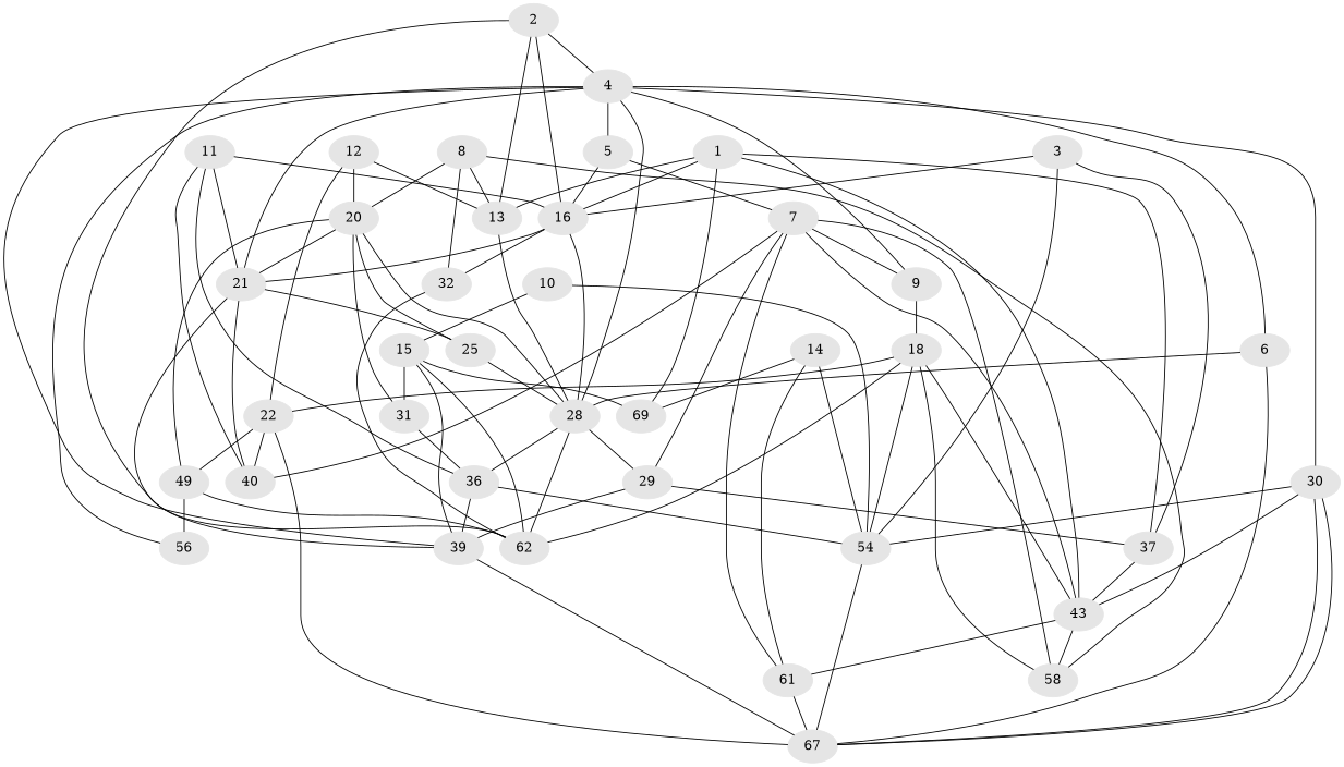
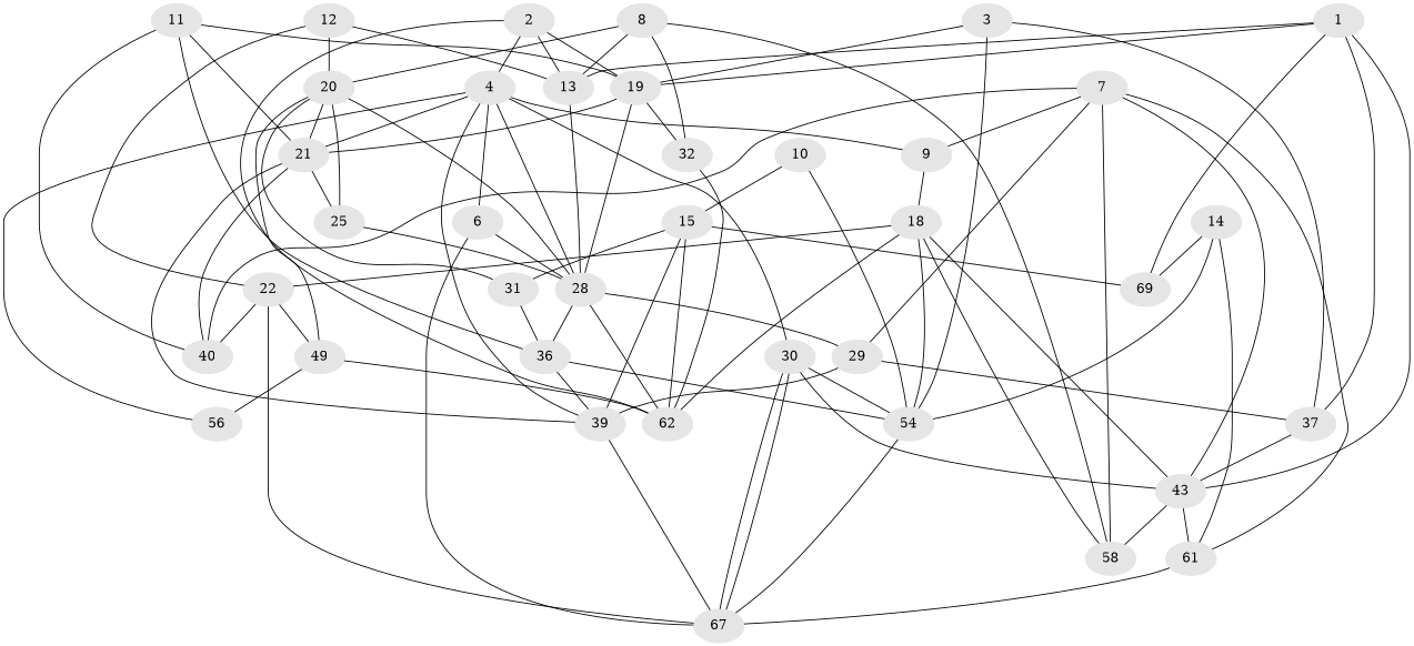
  graph {
    node [color=gray90 style=filled]
    1 [super="+35"]
    13 [super="+44"]
-   19 [super="+57" label=16]
+   19 [super="+57"]
    37
    43 [super="+60"]
    69
    28 [super="+66"]
    21 [super="+34"]
    32
    58
    61
    2 [super="+41"]
    4 [super="+48"]
    62 [super="+63"]
-   5
    6 [super="+23"]
    9
    30 [super="+52"]
    39 [super="+64"]
    56
    3
    54 [super="+59"]
    67 [super="+70"]
    7 [super="+50"]
    18 [super="+51"]
    40 [super="+45"]
    25
    29 [super="+55"]
    36 [super="+47"]
    8 [super="+24"]
    20 [super="+53"]
    31
    49 [super="+68"]
    22 [super="+38"]
    15 [super="+65"]
    10
    11 [super="+17"]
    12
    14 [super="+33"]
    1 -- 13
    1 -- 19
    1 -- 37
    1 -- 43
    1 -- 69
    13 -- 28
    19 -- 28
    19 -- 21
    19 -- 32
    37 -- 43
    43 -- 58
    43 -- 61
    28 -- 62
    28 -- 29
    28 -- 36
    21 -- 39
    21 -- 40
    21 -- 25
    32 -- 62
    61 -- 67
    2 -- 13
    2 -- 19
    2 -- 4
    2 -- 62
    4 -- 28
    4 -- 21
-   4 -- 5
    4 -- 6
    4 -- 9
    4 -- 30
    4 -- 39
    4 -- 56
-   5 -- 19
-   5 -- 7
    6 -- 28
    6 -- 67
    9 -- 18
    30 -- 43
    30 -- 54
    30 -- 67
    30 -- 67
    39 -- 67 [weight=2]
    3 -- 19
    3 -- 37
    3 -- 54
    54 -- 67
    7 -- 43
    7 -- 58
    7 -- 61
    7 -- 9 [weight=2]
    7 -- 40
    7 -- 29
    18 -- 43
    18 -- 58
    18 -- 62 [weight=2]
    18 -- 54
    18 -- 22
    25 -- 28
    29 -- 37
    29 -- 39
    36 -- 39
    36 -- 54
    8 -- 13
    8 -- 32
    8 -- 58
    8 -- 20
    20 -- 28
    20 -- 21
    20 -- 25
    20 -- 31
    20 -- 49
    31 -- 36
    49 -- 62
    49 -- 56 [weight=2]
    22 -- 67
    22 -- 40
    22 -- 49 [weight=2]
    15 -- 69
    15 -- 62 [weight=2]
    15 -- 39
    15 -- 31
    10 -- 54
    10 -- 15
    11 -- 19 [weight=2]
    11 -- 21
    11 -- 40
    11 -- 36
    12 -- 13
    12 -- 20
    12 -- 22
    14 -- 69
    14 -- 61
    14 -- 54
  }
